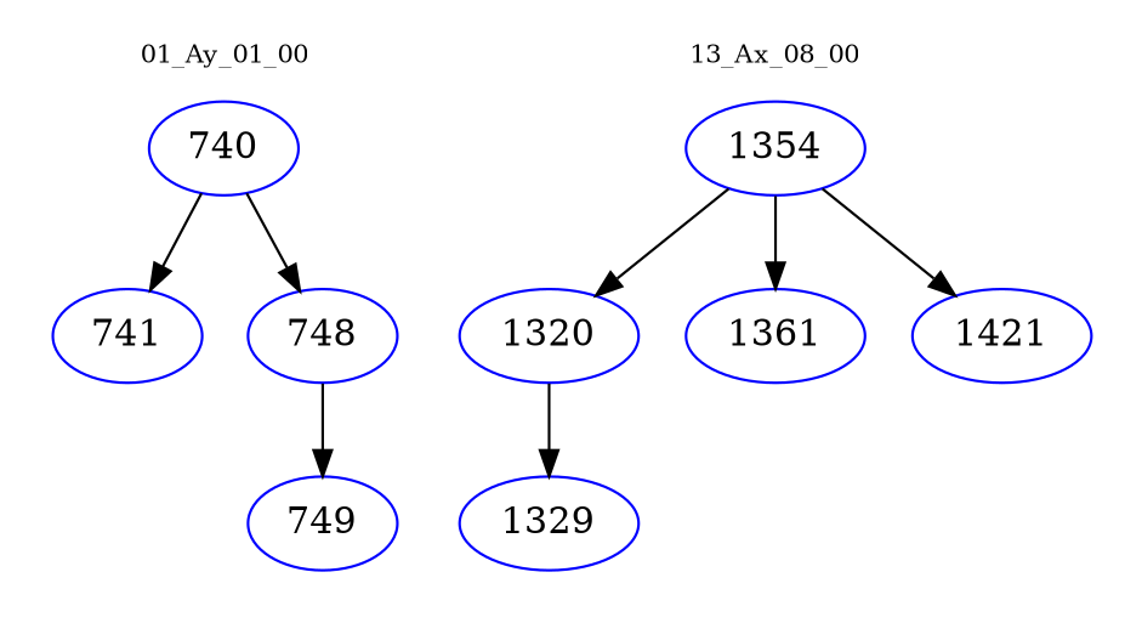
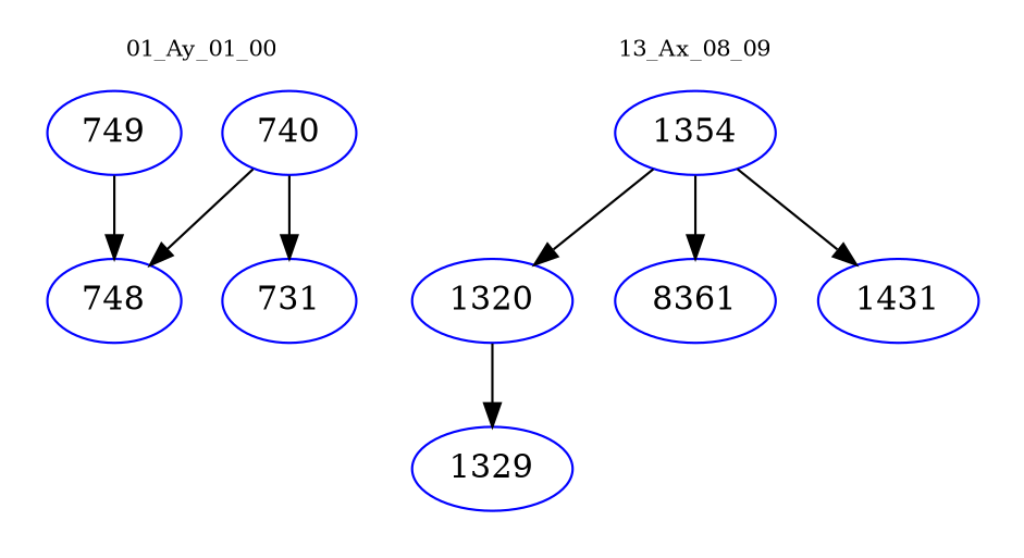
  digraph {
    fontname="DejaVu Serif"
    node [color=blue fontname="DejaVu Serif"]
    edge [color=black fontname="DejaVu Serif"]
    n1 [label=740]
-   n2 [label=741]
+   n2 [label=731]
    n3 [label=748]
    n4 [label=749]
    n5 [label=1354]
    n6 [label=1320]
-   n7 [label=1361]
+   n7 [label=8361]
    n8 [label=1329]
-   n9 [label=1421]
+   n9 [label=1431]
    subgraph cluster_1 {
      color=white
      fontsize=10
      label="01_Ay_01_00"
      n1
      n2
      n3
      n4
    }
    subgraph cluster_2 {
      color=white
      fontsize=10
-     label="13_Ax_08_00"
+     label="13_Ax_08_09"
      n5
      n6
      n7
      n8
      n9
    }
    n1 -> n2
    n1 -> n3
-   n3 -> n4
+   n4 -> n3
    n5 -> n6
    n5 -> n7
    n5 -> n9
    n6 -> n8
  }
